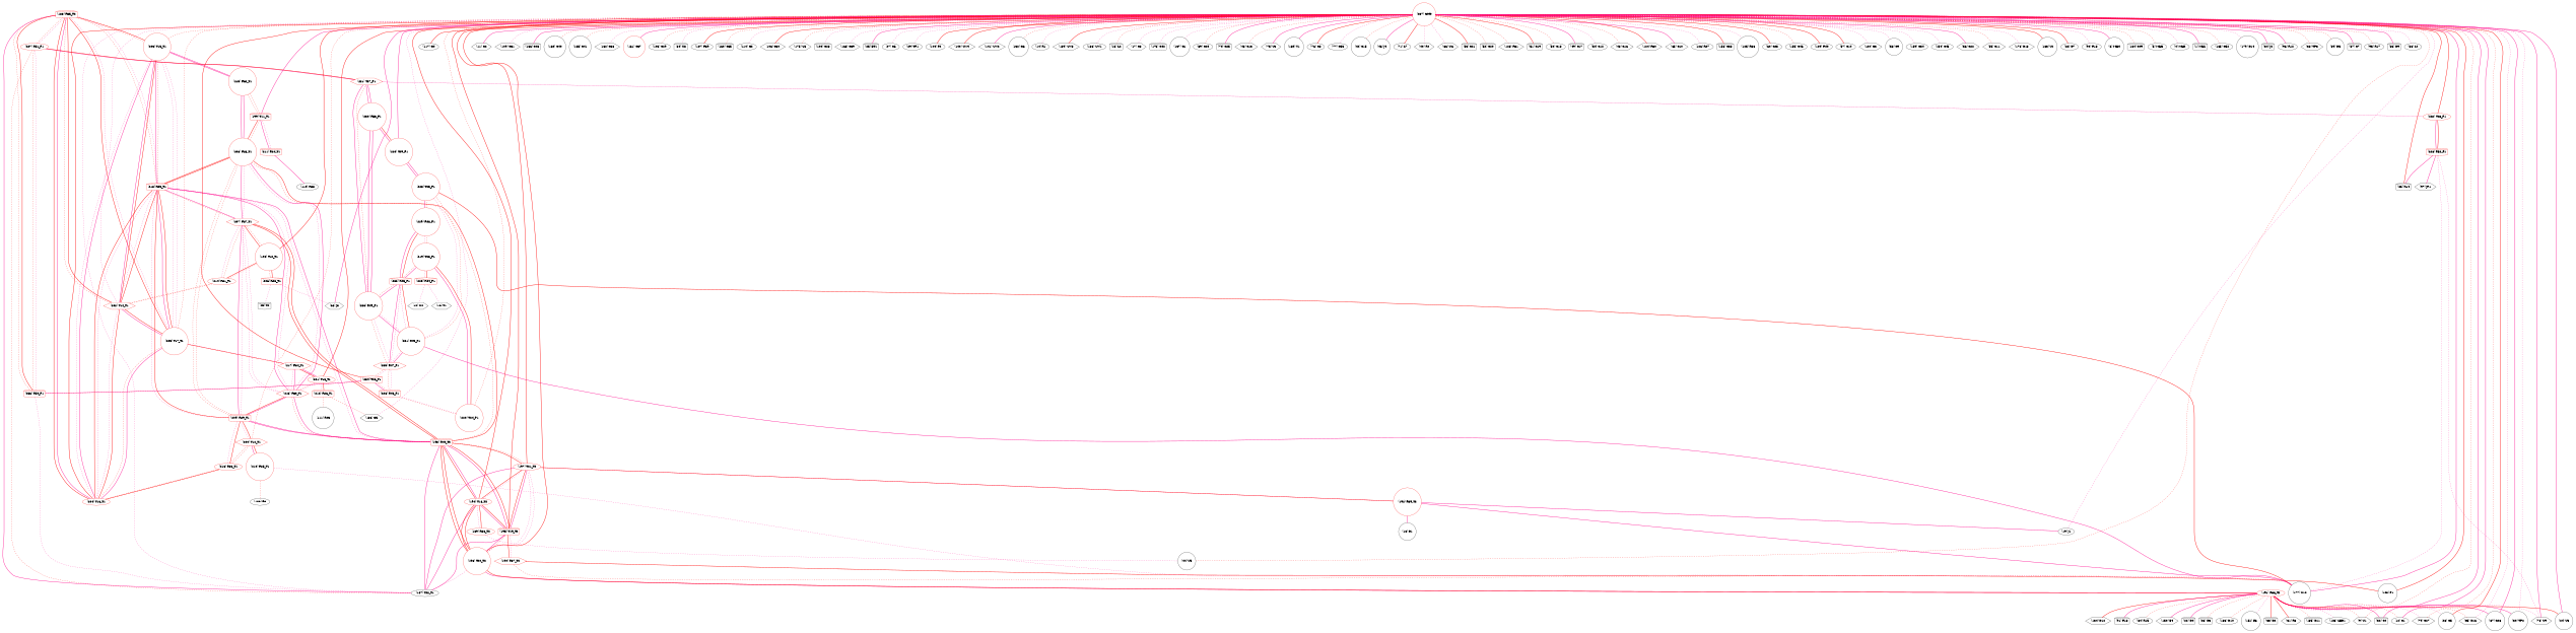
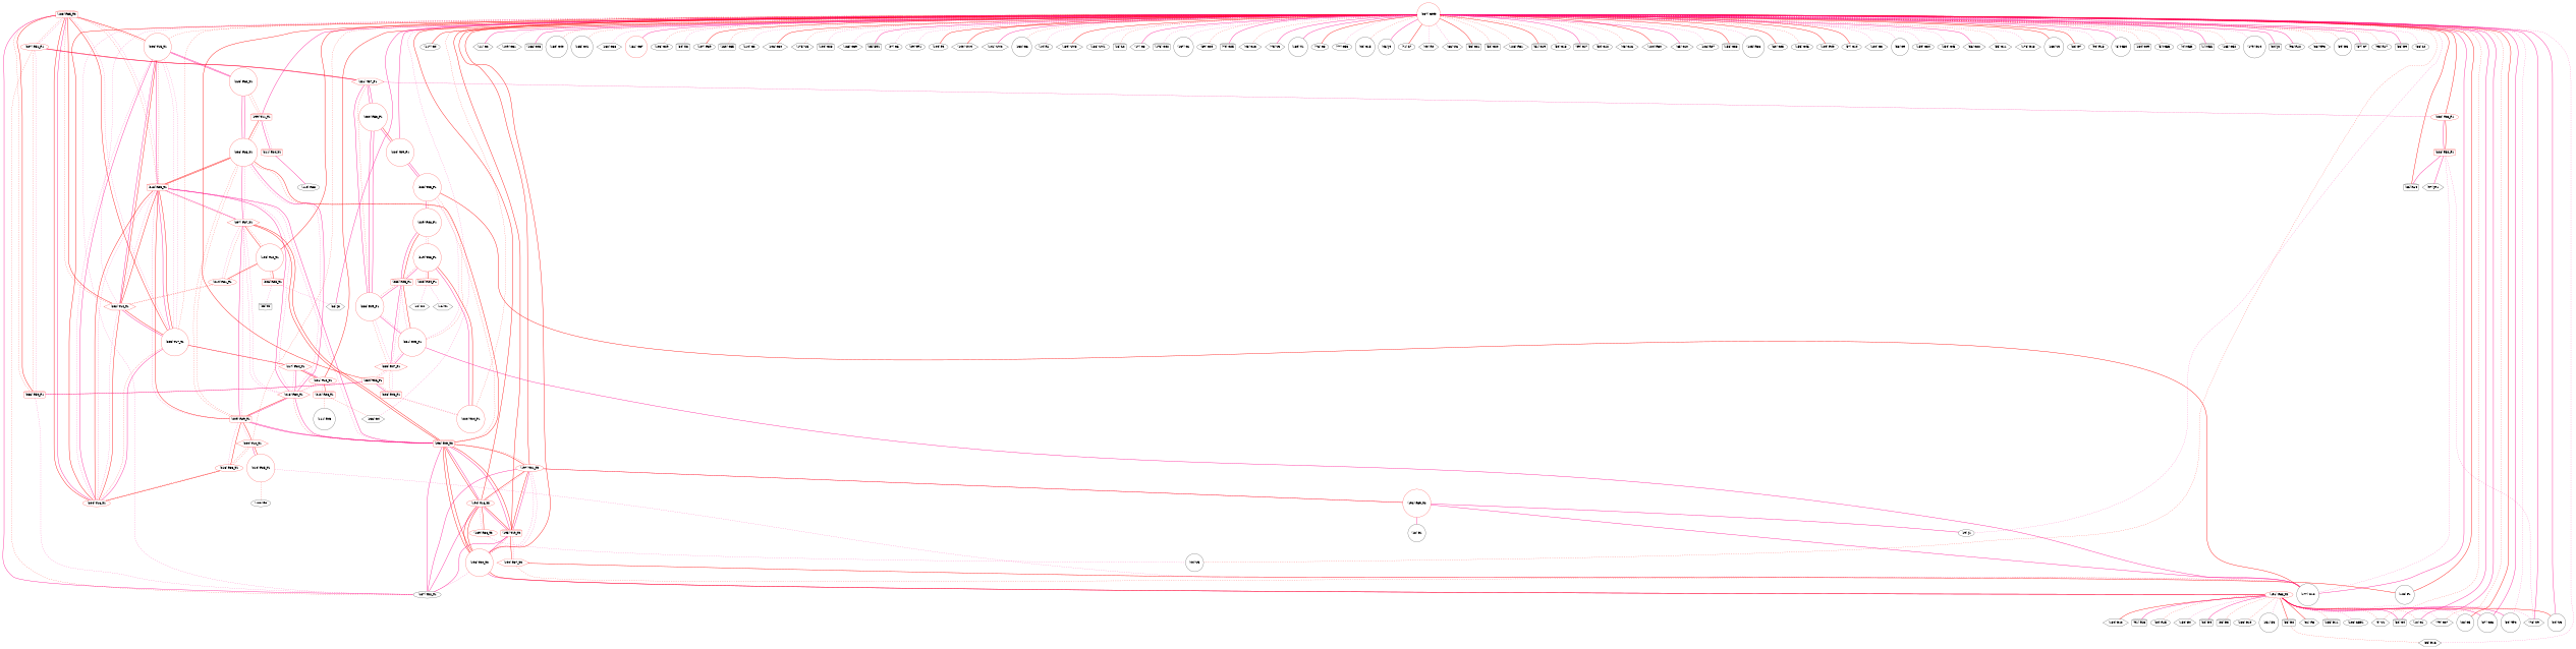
  graph {
    node [shape=ellipse]
    edge [color=deeppink style=bold]
    n1 [color=red label="(188) R35_T2" shape=cylinder]
    n2 [color=red label="(203) T15_T1" shape=circle]
    n3 [color=red label="(204) T16_T1"]
    n4 [color=red label="(202) T14_T1" shape=hexagon]
    n5 [color=red label="(205) T17_T1" shape=circle]
    n6 [color=red label="(218) R35_T1" shape=cylinder]
    n7 [color=red label="(227) R51_P1"]
    n8 [color=red label="(236) R50_P1" shape=cylinder]
    n9 [label="(187) T22_T1"]
    n10 [color=red label="(215) R32_T1" shape=circle]
    n11 [color=red label="(216) R33_T1"]
    n12 [color=red label="(214) R31_T1"]
    n13 [color=red label="(217) R34_T1" shape=hexagon]
    n14 [color=red label="(193) R40_T2" shape=cylinder]
    n15 [color=red label="(209) R29_T1" shape=cylinder]
    n16 [color=red label="(208) R28_T1" shape=circle]
    n17 [color=red label="(213) R30_T1" shape=hexagon]
    n18 [color=red label="(207) R27_T1" shape=hexagon]
    n19 [color=red label="(221) T27_P1" shape=hexagon]
    n20 [color=red label="(234) T26_P1" shape=cylinder]
    n21 [color=red label="(199) T11_T1" shape=cylinder]
    n22 [color=red label="(200) T12_T1" shape=hexagon]
    n23 [color=red label="(198) T10_T1" shape=circle]
    n24 [color=red label="(201) T13_T1"]
    n25 [color=red label="(194) T18_T2"]
    n26 [color=red label="(195) T19_T2" shape=cylinder]
    n27 [color=red label="(196) T20_T2" shape=circle]
    n28 [color=red label="(197) T21_T2"]
    n29 [color=red label="(233) R49_P1" shape=circle]
    n30 [color=red label="(222) T28_P1"]
    n31 [color=red label="(230) R53_P1" shape=circle]
    n32 [color=red label="(235) R47_P1" shape=hexagon]
    n33 [color=red label="(226) R46_P1" shape=cylinder]
    n34 [color=red label="(189) R36_T2"]
    n35 [label="(44) U5" shape=circle]
    n36 [color=red label="(190) R37_T2" shape=hexagon]
    n37 [color=red label="(191) R38_T2"]
    n38 [color=red label="(192) R39_T2" shape=circle]
    n39 [label="(177) U10" shape=circle]
    n40 [label="(143) P1" shape=circle]
    n41 [label="(9) U1" shape=hexagon]
    n42 [label="(133) D10"]
    n43 [label="(151) F6" shape=circle]
    n44 [label="(33) D2" shape=cylinder]
    n45 [label="(32) C4" shape=cylinder]
    n46 [label="(31) R3" shape=hexagon]
    n47 [label="(135) D11" shape=cylinder]
    n48 [label="(123) LED1"]
    n49 [label="(134) D12" shape=hexagon]
    n50 [label="(91) R13" shape=cylinder]
    n51 [label="(12) C1"]
    n52 [label="(78) U9" shape=hexagon]
    n53 [label="(79) C27" shape=hexagon]
    n54 [label="(28) C5" shape=circle]
    n55 [label="(84) R15"]
    n56 [label="(35) D16" shape=hexagon]
    n57 [label="(87) C26" shape=circle]
    n58 [label="(150) F4" shape=hexagon]
    n59 [label="(22) D4" shape=cylinder]
    n60 [label="(30) TP2" shape=circle]
    n61 [label="(24) U3" shape=circle]
    n62 [label="(23) D3" shape=cylinder]
    n63 [label="(18) D1" shape=circle]
    n64 [label="(19) J1"]
    n65 [color=red label="(210) R25_T1" shape=circle]
    n66 [color=red label="(211) R24_T1" shape=cylinder]
    n67 [color=red label="(212) R26_T1" shape=cylinder]
    n68 [color=red label="(206) R23_T1" shape=cylinder]
    n69 [label="(68) J3" shape=hexagon]
    n70 [label="(45) T2" shape=cylinder]
    n71 [label="(119) R38"]
    n72 [label="(117) Q4"]
    n73 [label="(186) R6"]
    n74 [label="(111) R43" shape=circle]
-   n75 [label="(136) Q5" shape=hexagon]
+   n75 [label="(136) Q4" shape=hexagon]
    n76 [color=red label="(219) T23_P1" shape=circle]
    n77 [color=red label="(229) R48_P1" shape=circle]
    n78 [color=red label="(232) R43_P1" shape=cylinder]
    n79 [color=red label="(220) T24_P1" shape=circle]
    n80 [color=red label="(225) R44_P1" shape=cylinder]
    n81 [color=red label="(223) T25_P1" shape=circle]
    n82 [color=red label="(231) R45_P1" shape=circle]
    n83 [label="(10) U2" shape=hexagon]
    n84 [label="(16) T1" shape=hexagon]
    n85 [color=red label="(224) T29_P1" shape=circle]
    n86 [color=red label="(228) R52_P1" shape=cylinder]
    n87 [label="(97) JP1" shape=hexagon]
    n88 [label="(86) R14" shape=cylinder]
    n89 [color=red label="(237) GND" shape=circle]
    n90 [label="(11) C2" shape=hexagon]
    n91 [label="(109) C31" shape=hexagon]
    n92 [label="(166) C48" shape=cylinder]
    n93 [label="(164) C40" shape=circle]
    n94 [label="(165) C41" shape=circle]
    n95 [label="(162) C38" shape=hexagon]
    n96 [color=red label="(161) C37" shape=circle]
    n97 [label="(103) C29"]
    n98 [label="(64) U8" shape=cylinder]
    n99 [label="(127) R39"]
    n100 [label="(160) C35" shape=cylinder]
    n101 [label="(114) Q2"]
    n102 [label="(106) C30" shape=hexagon]
    n103 [label="(175) S5" shape=hexagon]
    n104 [label="(100) C28" shape=cylinder]
    n105 [label="(163) C39" shape=hexagon]
    n106 [label="(25) BT1" shape=cylinder]
    n107 [label="(27) C6"]
    n108 [label="(29) TP1"]
    n109 [label="(144) P2"]
    n110 [label="(140) SW4" shape=hexagon]
    n111 [label="(141) SW2" shape=hexagon]
    n112 [label="(132) Q6" shape=circle]
    n113 [label="(14) R1"]
    n114 [label="(139) SW3" shape=hexagon]
    n115 [label="(138) SW1"]
    n116 [label="(13) L2" shape=cylinder]
    n117 [label="(17) C3" shape=hexagon]
    n118 [label="(173) C42" shape=cylinder]
    n119 [label="(137) Q1" shape=circle]
    n120 [label="(69) C24"]
    n121 [label="(70) C25" shape=cylinder]
    n122 [label="(43) C13" shape=hexagon]
    n123 [label="(75) Y3" shape=hexagon]
    n124 [label="(169) Y1" shape=circle]
    n125 [label="(76) C8"]
    n126 [label="(77) C53"]
    n127 [label="(42) C15" shape=circle]
    n128 [label="(46) J4" shape=circle]
    n129 [label="(71) L7"]
    n130 [label="(40) R4" shape=hexagon]
    n131 [label="(66) U6" shape=hexagon]
    n132 [label="(53) C21" shape=cylinder]
    n133 [label="(52) C20" shape=cylinder]
    n134 [label="(128) R31" shape=hexagon]
    n135 [label="(51) C19" shape=cylinder]
    n136 [label="(50) C18"]
    n137 [label="(49) C17" shape=cylinder]
    n138 [label="(54) C12"]
    n139 [label="(48) C16" shape=hexagon]
    n140 [label="(124) R30" shape=hexagon]
    n141 [label="(65) C10" shape=hexagon]
    n142 [label="(126) R27"]
    n143 [label="(158) C33" shape=cylinder]
    n144 [label="(125) R36" shape=circle]
    n145 [label="(60) C23"]
    n146 [label="(155) C46"]
    n147 [label="(129) R40"]
    n148 [label="(57) C14"]
    n149 [label="(120) Q3" shape=hexagon]
    n150 [label="(58) C9" shape=circle]
    n151 [label="(159) C34"]
    n152 [label="(154) C43"]
    n153 [label="(56) C22" shape=hexagon]
    n154 [label="(55) C11" shape=hexagon]
    n155 [label="(178) D13" shape=hexagon]
    n156 [label="(183) Y2" shape=circle]
    n157 [label="(82) D7"]
    n158 [label="(90) R18"]
    n159 [label="(6) MH4" shape=circle]
    n160 [label="(184) C49" shape=cylinder]
    n161 [label="(5) MH3"]
    n162 [label="(4) MH2"]
    n163 [label="(1) MH1" shape=cylinder]
    n164 [label="(185) C52"]
    n165 [label="(179) D14" shape=circle]
    n166 [label="(34) J2" shape=cylinder]
    n167 [label="(96) R12"]
    n168 [label="(38) TP3" shape=hexagon]
    n169 [label="(39) D5" shape=circle]
    n170 [label="(37) C7" shape=cylinder]
    n171 [label="(95) R17"]
    n172 [label="(83) D9" shape=cylinder]
    n173 [label="(36) L4"]
    n1 -- n2 [color=red style=dashed]
    n1 -- n3 [color=red]
    n1 -- n4 [color=red style=dashed]
    n1 -- n5 [color=red]
    n1 -- n6 [color=red style=dashed]
    n1 -- n7 [color=red style=dashed]
    n1 -- n8 [color=red style=dashed]
    n1 -- n9
    n2 -- n1 [color=red]
    n2 -- n3 [style=dashed]
    n2 -- n4
    n2 -- n5 [style=dashed]
    n2 -- n6
    n2 -- n10
    n3 -- n1
    n3 -- n2
    n3 -- n4 [color=red]
    n3 -- n5
    n3 -- n6 [style=dashed]
    n3 -- n11 [color=red]
    n4 -- n1 [color=red]
    n4 -- n2 [color=red]
    n4 -- n3 [style=dashed]
    n4 -- n5
    n4 -- n6 [color=red]
    n4 -- n12 [color=red style=dashed]
    n5 -- n1 [style=dashed]
    n5 -- n2 [style=dashed]
    n5 -- n3 [color=red style=dashed]
    n5 -- n4 [color=red]
    n5 -- n6 [color=red]
    n5 -- n13 [color=red]
    n6 -- n1 [style=dashed]
    n6 -- n2 [color=red style=dashed]
    n6 -- n3 [color=red]
    n6 -- n4 [style=dashed]
    n6 -- n5
    n6 -- n14 [style=dashed]
    n6 -- n15 [style=dashed]
    n6 -- n16 [color=red]
    n6 -- n17
    n6 -- n18 [color=red style=dashed]
    n7 -- n1 [style=dashed]
    n7 -- n8 [color=red style=dashed]
    n7 -- n9 [color=red style=dashed]
    n7 -- n19
    n8 -- n1 [color=red]
    n8 -- n7 [style=dashed]
    n8 -- n9 [style=dashed]
    n8 -- n20 [color=red style=dashed]
    n10 -- n2
    n10 -- n16
    n10 -- n21 [color=red style=dashed]
    n11 -- n3 [color=red style=dashed]
    n11 -- n15 [color=red]
    n11 -- n22 [color=red style=dashed]
    n12 -- n4 [color=red style=dashed]
    n12 -- n18 [color=red style=dashed]
    n12 -- n23 [color=red style=dashed]
    n13 -- n5 [style=dashed]
    n13 -- n17 [style=dashed]
    n13 -- n24 [color=red]
    n14 -- n6
    n14 -- n9
    n14 -- n15
    n14 -- n16 [color=red]
    n14 -- n17
    n14 -- n18 [color=red]
    n14 -- n25 [color=red]
    n14 -- n26
    n14 -- n27 [color=red]
    n14 -- n28 [color=red]
    n15 -- n6 [color=red]
    n15 -- n11 [style=dashed]
    n15 -- n14
    n15 -- n16 [color=red style=dashed]
    n15 -- n17
    n15 -- n18 [style=dashed]
    n15 -- n22 [style=dashed]
    n16 -- n6 [color=red]
    n16 -- n10
    n16 -- n14 [color=red style=dashed]
    n16 -- n15 [color=red style=dashed]
    n16 -- n17 [style=dashed]
    n16 -- n18
    n16 -- n21 [color=red style=dashed]
    n17 -- n6 [style=dashed]
    n17 -- n13
    n17 -- n14 [color=red style=dashed]
    n17 -- n15 [color=red]
    n17 -- n16
    n17 -- n18 [style=dashed]
    n17 -- n24 [style=dashed]
    n18 -- n6
    n18 -- n12 [style=dashed]
    n18 -- n14 [color=red]
    n18 -- n15
    n18 -- n16 [style=dashed]
    n18 -- n17 [style=dashed]
    n18 -- n23 [color=red]
    n19 -- n7 [color=red]
    n19 -- n29
    n19 -- n30 [style=dashed]
    n19 -- n31
    n20 -- n8
    n20 -- n32 [style=dashed]
    n20 -- n33
    n21 -- n10 [color=red style=dashed]
    n21 -- n16 [color=red]
    n21 -- n66
    n22 -- n11 [color=red style=dashed]
    n22 -- n15 [color=red]
    n22 -- n65
    n23 -- n12 [color=red]
    n23 -- n18 [color=red style=dashed]
    n23 -- n68 [color=red style=dashed]
    n24 -- n13
    n24 -- n17 [color=red style=dashed]
    n24 -- n67 [style=dashed]
    n25 -- n9
    n25 -- n14
    n25 -- n26
    n25 -- n27 [color=red]
    n25 -- n28 [style=dashed]
    n25 -- n34 [style=dashed]
    n26 -- n9
    n26 -- n14 [color=red]
    n26 -- n25 [color=red]
    n26 -- n27
    n26 -- n28
    n26 -- n36 [color=red]
    n27 -- n9 [style=dashed]
    n27 -- n14 [color=red]
    n27 -- n25 [color=red]
    n27 -- n26 [color=red style=dashed]
    n27 -- n28 [style=dashed]
    n27 -- n37
    n28 -- n9
    n28 -- n14 [color=red style=dashed]
    n28 -- n25 [color=red]
    n28 -- n26 [color=red]
    n28 -- n27 [style=dashed]
    n28 -- n38 [color=red]
    n29 -- n19 [color=red style=dashed]
    n29 -- n31
    n29 -- n32 [color=red style=dashed]
    n29 -- n78
    n29 -- n82
    n30 -- n19 [style=dashed]
    n30 -- n86
    n31 -- n19
    n31 -- n29
    n31 -- n85
    n32 -- n20 [color=red style=dashed]
    n32 -- n29 [style=dashed]
    n32 -- n33 [color=red style=dashed]
    n32 -- n78 [style=dashed]
    n32 -- n82
    n33 -- n20 [color=red style=dashed]
    n33 -- n32 [style=dashed]
    n33 -- n79 [color=red style=dashed]
    n34 -- n25 [color=red]
    n34 -- n35 [style=dashed]
    n36 -- n26 [style=dashed]
    n36 -- n39 [color=red style=dashed]
    n36 -- n40 [color=red]
    n37 -- n27 [color=red]
    n37 -- n41 [color=red style=dashed]
    n37 -- n42 [color=red style=dashed]
    n37 -- n43 [style=dashed]
    n37 -- n44 [color=red]
    n37 -- n45
    n37 -- n46 [color=red]
    n37 -- n47 [color=red style=dashed]
    n37 -- n48 [style=dashed]
    n37 -- n49 [color=red]
    n37 -- n50
    n37 -- n51 [color=red style=dashed]
    n37 -- n52 [style=dashed]
    n37 -- n53 [style=dashed]
    n37 -- n54 [style=dashed]
    n37 -- n55 [color=red style=dashed]
-   n37 -- n56 [color=red style=dashed]
+   n44 -- n56 [color=red style=dashed]
    n37 -- n57
-   n37 -- n58
+   n37 -- n58 [style=dashed]
    n37 -- n59
    n37 -- n60
    n37 -- n61 [color=red]
    n37 -- n62 [color=red style=dashed]
    n38 -- n28 [style=dashed]
    n38 -- n39
    n38 -- n63
    n38 -- n64
    n65 -- n22 [color=red]
    n65 -- n39 [style=dashed]
    n65 -- n73 [color=red style=dashed]
    n66 -- n21 [style=dashed]
    n66 -- n71
    n67 -- n24 [color=red]
    n67 -- n74 [color=red style=dashed]
    n67 -- n75 [color=red style=dashed]
    n68 -- n23 [color=red]
    n68 -- n69 [style=dashed]
    n68 -- n70 [style=dashed]
    n76 -- n77 [color=red style=dashed]
    n76 -- n78 [color=red style=dashed]
    n76 -- n79
    n76 -- n80 [style=dashed]
    n77 -- n76 [style=dashed]
    n77 -- n78
    n77 -- n81 [color=red style=dashed]
    n78 -- n29 [color=red style=dashed]
    n78 -- n32
    n78 -- n76
    n78 -- n77 [color=red]
    n78 -- n82 [style=dashed]
    n79 -- n33 [style=dashed]
    n79 -- n76 [color=red]
    n80 -- n76 [color=red]
    n80 -- n83 [style=dashed]
    n80 -- n84 [style=dashed]
    n81 -- n39 [color=red]
    n81 -- n77
    n81 -- n82 [style=dashed]
    n81 -- n85
    n82 -- n29 [style=dashed]
    n82 -- n32 [style=dashed]
    n82 -- n39
    n82 -- n78 [color=red]
    n82 -- n81 [color=red style=dashed]
    n85 -- n31 [color=red]
    n85 -- n81
    n86 -- n30 [color=red]
    n86 -- n39 [style=dashed]
    n86 -- n52 [style=dashed]
    n86 -- n87
    n86 -- n88
    n89 -- n2 [color=red style=dashed]
    n89 -- n3 [color=red]
    n89 -- n4 [style=dashed]
    n89 -- n5 [color=red style=dashed]
    n89 -- n9 [style=dashed]
    n89 -- n20 [color=red]
    n89 -- n21
    n89 -- n22 [color=red style=dashed]
    n89 -- n23 [color=red]
    n89 -- n24 [color=red]
    n89 -- n25 [color=red]
    n89 -- n26 [color=red]
    n89 -- n27 [color=red]
    n89 -- n28 [color=red]
    n89 -- n30 [color=red]
    n89 -- n35 [color=red style=dashed]
    n89 -- n39
    n89 -- n40 [color=red]
    n89 -- n41 [color=red style=dashed]
    n89 -- n45
    n89 -- n51
    n89 -- n52
    n89 -- n53 [color=red style=dashed]
    n89 -- n54 [color=red]
    n89 -- n56 [style=dashed]
    n89 -- n57
    n89 -- n60 [style=dashed]
    n89 -- n61
    n89 -- n64 [style=dashed]
    n89 -- n69
    n89 -- n72 [color=red]
    n89 -- n75 [style=dashed]
    n89 -- n79 [color=red style=dashed]
    n89 -- n85
    n89 -- n88 [color=red]
    n89 -- n90
    n89 -- n91 [style=dashed]
    n89 -- n92
    n89 -- n93 [color=red style=dashed]
    n89 -- n94 [color=red style=dashed]
    n89 -- n95 [style=dashed]
    n89 -- n96
    n89 -- n97 [color=red style=dashed]
    n89 -- n98 [style=dashed]
    n89 -- n99 [color=red]
    n89 -- n100 [color=red style=dashed]
    n89 -- n101 [style=dashed]
    n89 -- n102 [color=red]
    n89 -- n103 [color=red style=dashed]
    n89 -- n104 [style=dashed]
    n89 -- n105 [style=dashed]
    n89 -- n106
    n89 -- n107 [style=dashed]
    n89 -- n108 [style=dashed]
    n89 -- n109 [color=red]
    n89 -- n110 [color=red]
    n89 -- n111
    n89 -- n112 [color=red style=dashed]
    n89 -- n113 [style=dashed]
    n89 -- n114 [color=red]
    n89 -- n115 [style=dashed]
    n89 -- n116 [color=red style=dashed]
-   n89 -- n117 [style=dashed]
+   n89 -- n117
    n89 -- n118 [style=dashed]
    n89 -- n119 [style=dashed]
    n89 -- n120 [color=red style=dashed]
    n89 -- n121
    n89 -- n122 [color=red style=dashed]
    n89 -- n123
    n89 -- n124
    n89 -- n125 [color=red]
    n89 -- n126 [style=dashed]
    n89 -- n127 [color=red style=dashed]
    n89 -- n128
    n89 -- n129 [color=red]
    n89 -- n130 [style=dashed]
    n89 -- n131 [style=dashed]
    n89 -- n132 [color=red]
    n89 -- n133 [color=red style=dashed]
    n89 -- n134 [color=red style=dashed]
    n89 -- n135 [color=red]
    n89 -- n136 [color=red style=dashed]
    n89 -- n137
    n89 -- n138 [style=dashed]
    n89 -- n139 [color=red style=dashed]
    n89 -- n140 [color=red]
    n89 -- n141
    n89 -- n142 [style=dashed]
    n89 -- n143 [color=red]
    n89 -- n144 [style=dashed]
    n89 -- n145 [color=red]
    n89 -- n146 [color=red style=dashed]
    n89 -- n147 [color=red]
    n89 -- n148 [color=red]
    n89 -- n149 [style=dashed]
    n89 -- n150 [style=dashed]
    n89 -- n151 [style=dashed]
    n89 -- n152 [style=dashed]
    n89 -- n153
    n89 -- n154 [color=red style=dashed]
    n89 -- n155 [style=dashed]
    n89 -- n156 [color=red]
    n89 -- n157 [color=red]
    n89 -- n158 [style=dashed]
    n89 -- n159
    n89 -- n160 [color=red style=dashed]
    n89 -- n161 [color=red style=dashed]
    n89 -- n162 [style=dashed]
    n89 -- n163
    n89 -- n164 [color=red style=dashed]
    n89 -- n165 [style=dashed]
    n89 -- n166
    n89 -- n167
    n89 -- n168 [color=red style=dashed]
    n89 -- n169 [color=red style=dashed]
    n89 -- n170
    n89 -- n171 [color=red style=dashed]
    n89 -- n172
    n89 -- n173 [style=dashed]
  }
